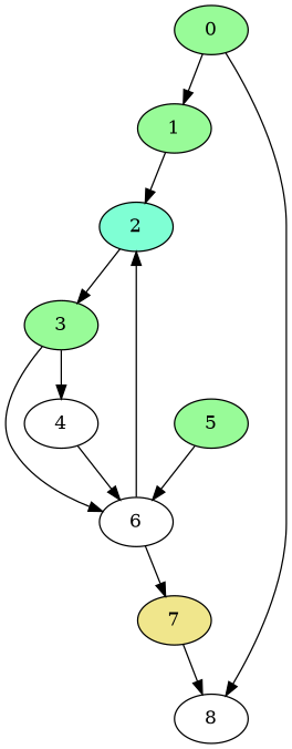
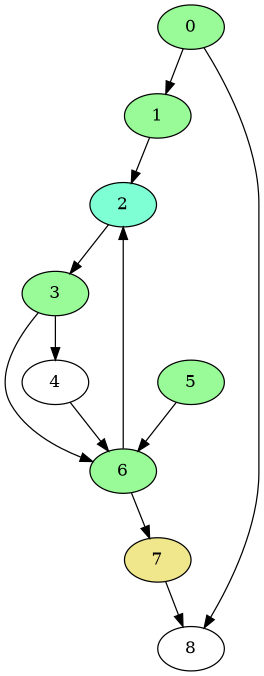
  digraph {
    node [fillcolor=palegreen style=filled]
    0
    1
    8 [fillcolor=white]
    2 [fillcolor=aquamarine]
    3
-   6 [fillcolor=white]
+   6
    4 [fillcolor=white]
    7 [fillcolor=khaki]
    5
    0 -> 1
    0 -> 8
    1 -> 2
    2 -> 3
    3 -> 6
    3 -> 4
    6 -> 2
    6 -> 7
    4 -> 6
    7 -> 8
    5 -> 6
  }
